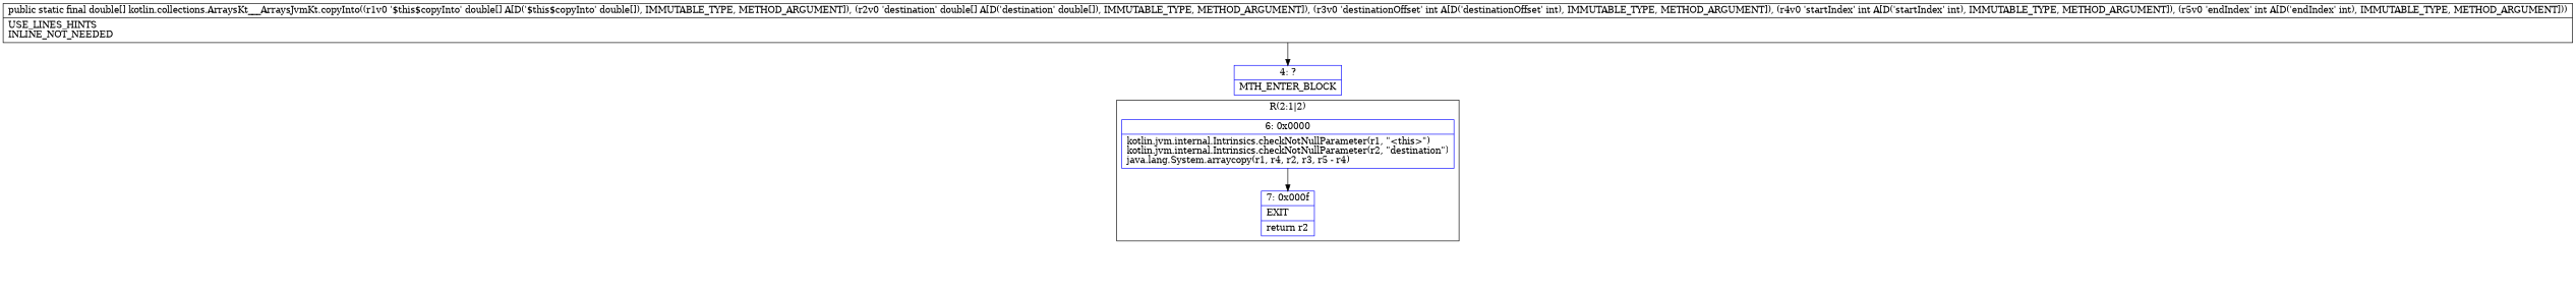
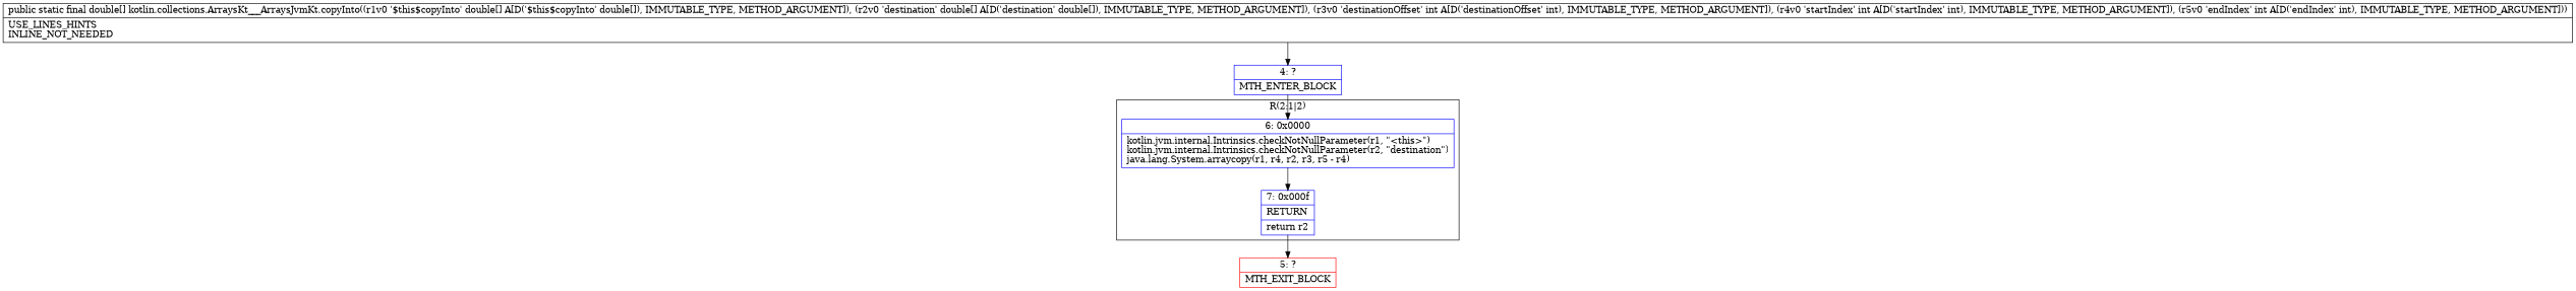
  digraph {
    node [color=blue shape=record]
    n1 [label="{6\:\ 0x0000|kotlin.jvm.internal.Intrinsics.checkNotNullParameter(r1, \"\<this\>\")\lkotlin.jvm.internal.Intrinsics.checkNotNullParameter(r2, \"destination\")\ljava.lang.System.arraycopy(r1, r4, r2, r3, r5 \- r4)\l}"]
-   n2 [label="{7\:\ 0x000f|EXIT\l|return r2\l}"]
+   n2 [label="{7\:\ 0x000f|RETURN\l|return r2\l}"]
+   n3 [color=red label="{5\:\ ?|MTH_EXIT_BLOCK\l}"]
    n4 [label="{4\:\ ?|MTH_ENTER_BLOCK\l}"]
    n5 [label="{public static final double[] kotlin.collections.ArraysKt___ArraysJvmKt.copyInto((r1v0 '$this$copyInto' double[] A[D('$this$copyInto' double[]), IMMUTABLE_TYPE, METHOD_ARGUMENT]), (r2v0 'destination' double[] A[D('destination' double[]), IMMUTABLE_TYPE, METHOD_ARGUMENT]), (r3v0 'destinationOffset' int A[D('destinationOffset' int), IMMUTABLE_TYPE, METHOD_ARGUMENT]), (r4v0 'startIndex' int A[D('startIndex' int), IMMUTABLE_TYPE, METHOD_ARGUMENT]), (r5v0 'endIndex' int A[D('endIndex' int), IMMUTABLE_TYPE, METHOD_ARGUMENT]))  | USE_LINES_HINTS\lINLINE_NOT_NEEDED\l}" color=""]
    subgraph cluster_1 {
      label="R(2:1|2)"
      n1
      n2
    }
    n1 -> n2
+   n2 -> n3
+   n4 -> n1
    n5 -> n4
  }
